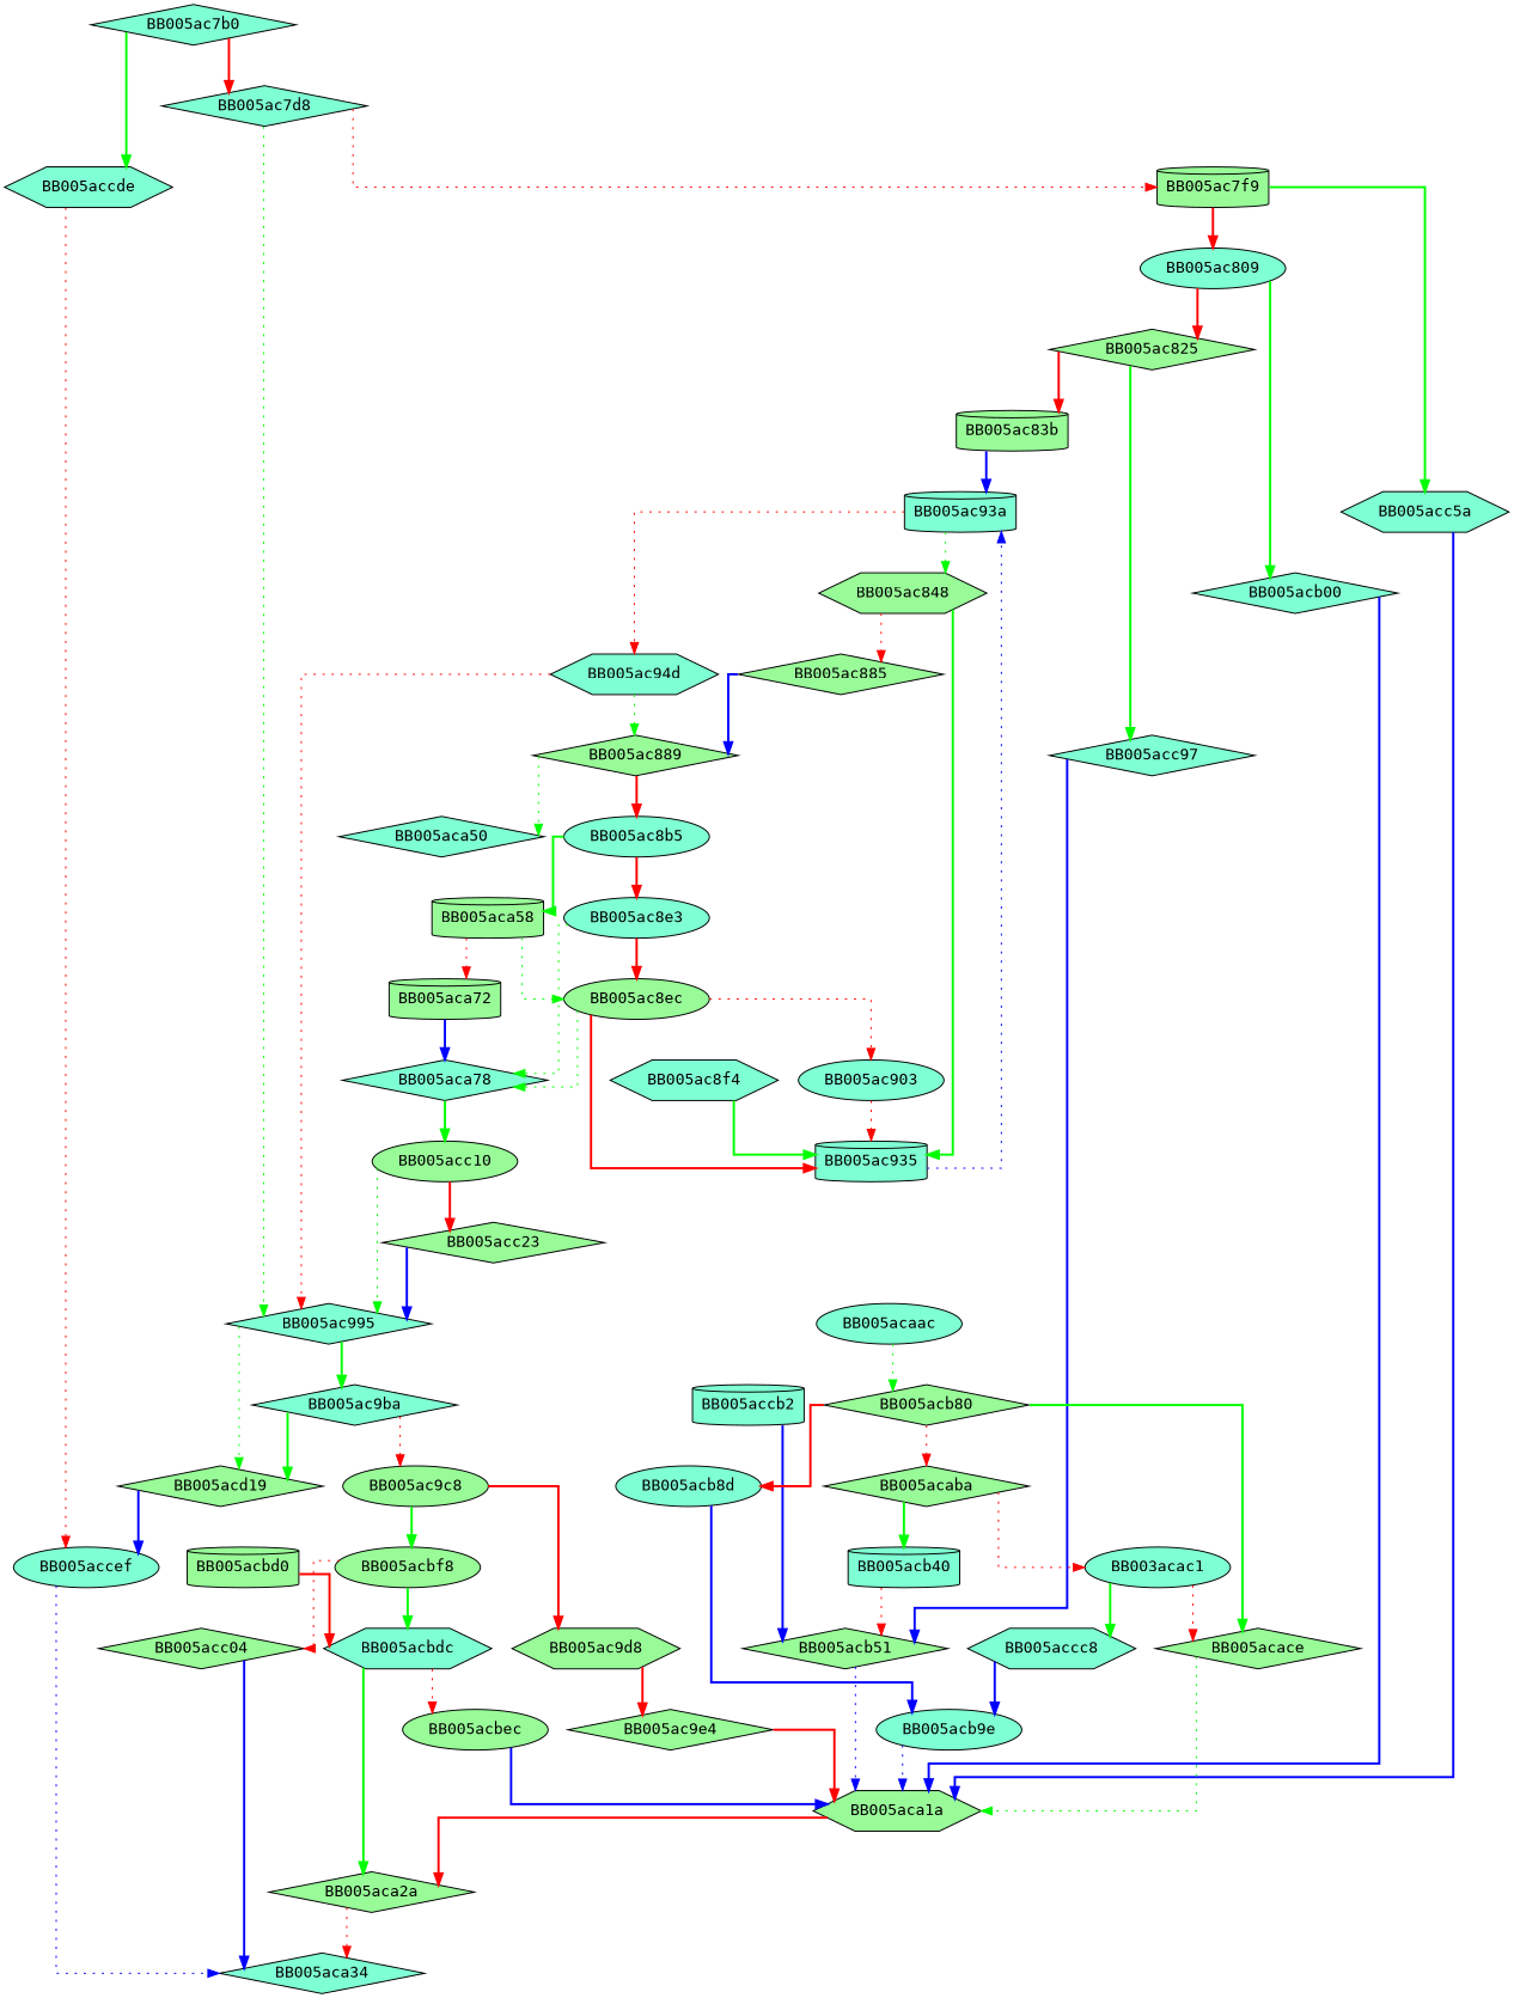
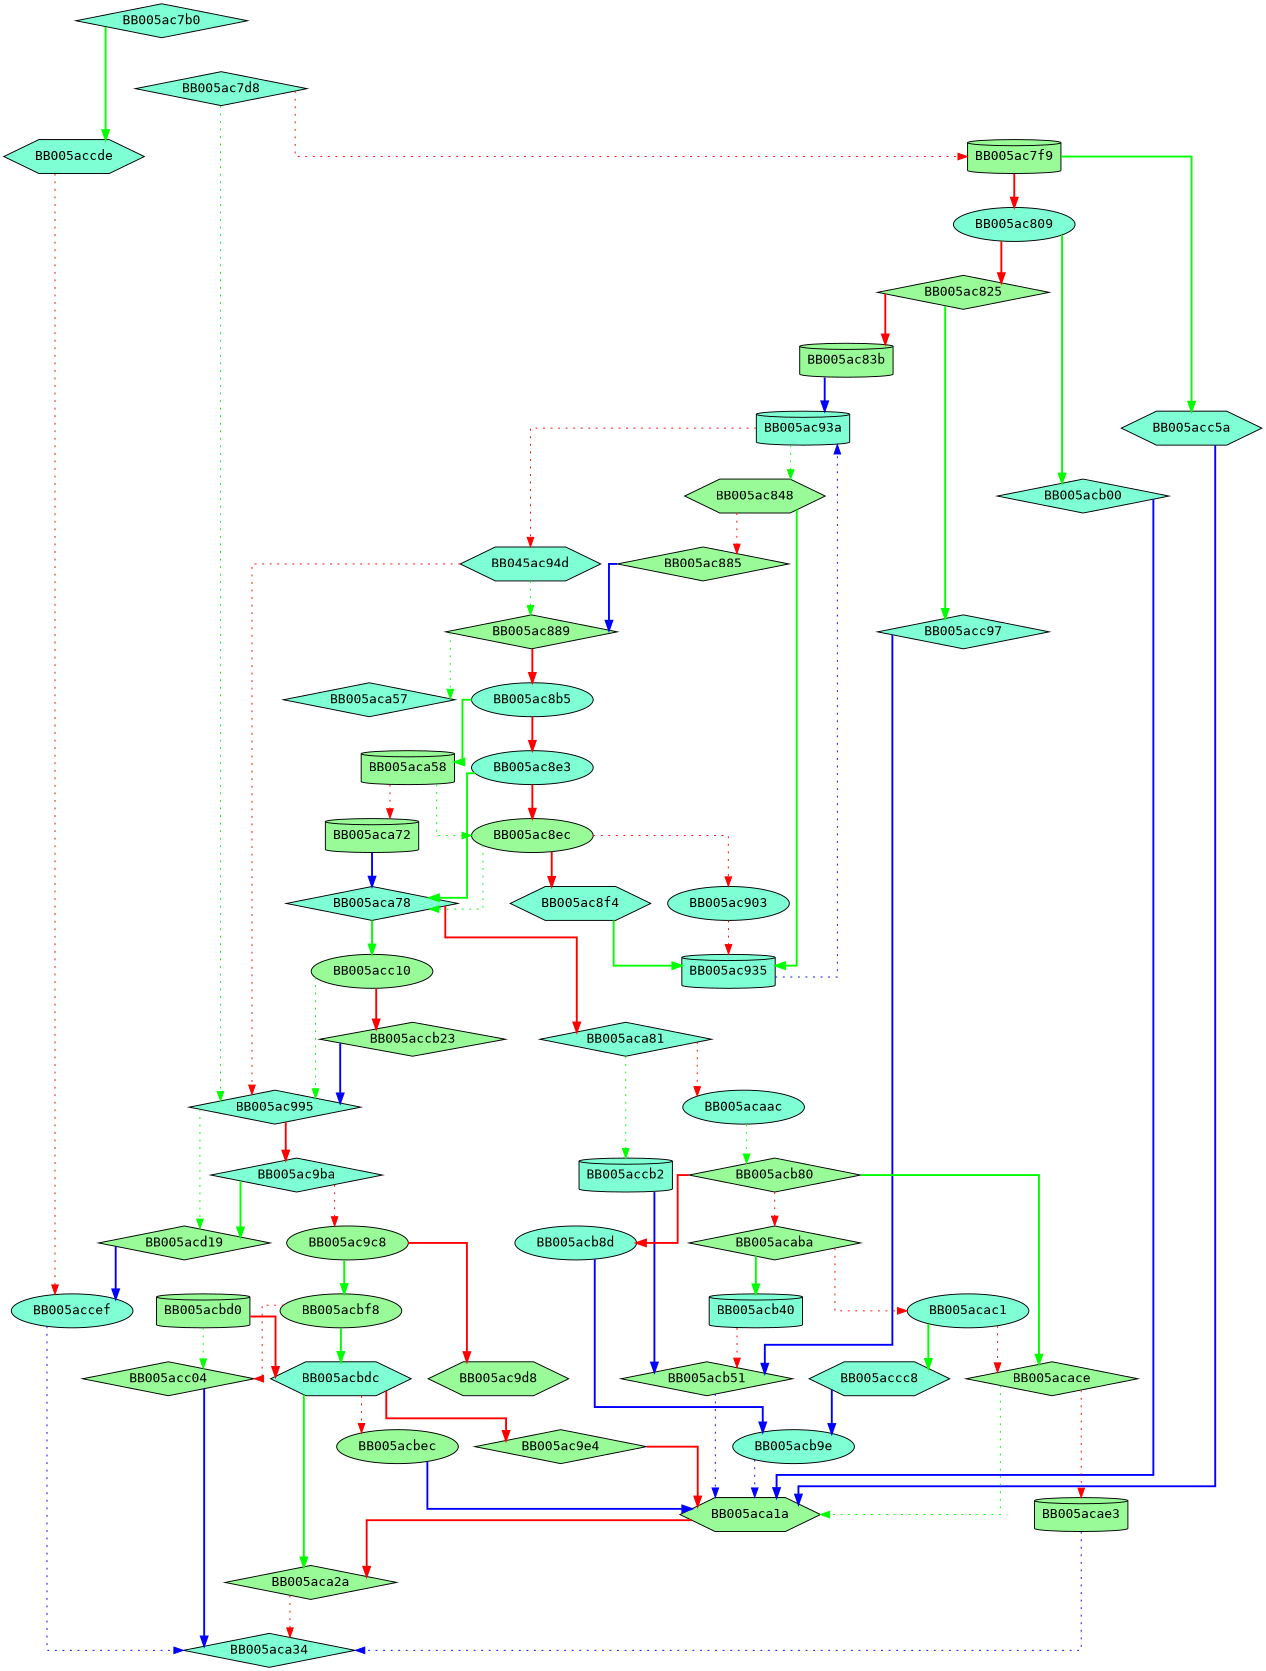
  digraph {
    fontname="DejaVu Sans Mono"
    splines=ortho
    node [fillcolor=aquamarine fontname="DejaVu Sans Mono" shape=diamond style=filled]
    edge [color=red fontname="DejaVu Sans Mono" style=bold]
    BB005accde [shape=hexagon]
    BB005ac7b0
    BB005ac7d8
    BB005accef [shape=ellipse]
    BB005ac995
    BB005ac7f9 [fillcolor=palegreen shape=cylinder]
    BB005aca34
    BB005acd19 [fillcolor=palegreen]
    BB005ac9ba
    BB005acc5a [shape=hexagon]
    BB005ac809 [shape=ellipse]
    BB005ac9c8 [fillcolor=palegreen shape=ellipse]
    BB005aca1a [fillcolor=palegreen shape=hexagon]
    BB005acb00
    BB005ac825 [fillcolor=palegreen]
    BB005aca2a [fillcolor=palegreen]
    BB005acc97
    BB005ac83b [fillcolor=palegreen shape=cylinder]
    BB005acb51 [fillcolor=palegreen]
    BB005ac93a [shape=cylinder]
    BB005ac848 [fillcolor=palegreen shape=hexagon]
-   BB005ac94d [shape=hexagon]
+   BB005ac94d [shape=hexagon label=BB045ac94d]
    BB005ac935 [shape=cylinder]
    BB005ac885 [fillcolor=palegreen]
    BB005ac889 [fillcolor=palegreen]
-   BB005aca50
+   BB005aca50 [label=BB005aca57]
    BB005ac8b5 [shape=ellipse]
    BB005aca58 [fillcolor=palegreen shape=cylinder]
    BB005ac8e3 [shape=ellipse]
    BB005ac8ec [fillcolor=palegreen shape=ellipse]
    BB005aca72 [fillcolor=palegreen shape=cylinder]
    BB005aca78
    BB005ac8f4 [shape=hexagon]
    BB005ac903 [shape=ellipse]
    BB005acc10 [fillcolor=palegreen shape=ellipse]
-   BB005acc23 [fillcolor=palegreen]
+   BB005aca81
+   BB005acc23 [fillcolor=palegreen label=BB005accb23]
    BB005accb2 [shape=cylinder]
    BB005acaac [shape=ellipse]
    BB005acbf8 [fillcolor=palegreen shape=ellipse]
    BB005ac9d8 [fillcolor=palegreen shape=hexagon]
    BB005acc04 [fillcolor=palegreen]
    BB005acbdc [shape=hexagon]
    BB005ac9e4 [fillcolor=palegreen]
    BB005acbec [fillcolor=palegreen shape=ellipse]
    BB005acbd0 [fillcolor=palegreen shape=cylinder]
    BB005acb80 [fillcolor=palegreen]
    BB005acaba [fillcolor=palegreen]
    BB005acace [fillcolor=palegreen]
    BB005acb8d [shape=ellipse]
    BB005acb40 [shape=cylinder]
-   BB005acac1 [shape=ellipse label=BB003acac1]
+   BB005acac1 [shape=ellipse]
+   BB005acae3 [fillcolor=palegreen shape=cylinder]
    BB005acb9e [shape=ellipse]
    BB005accc8 [shape=hexagon]
    BB005accde -> BB005accef [style=dotted]
    BB005ac7b0 -> BB005accde [color=green]
-   BB005ac7b0 -> BB005ac7d8
    BB005ac7d8 -> BB005ac995 [color=green style=dotted]
    BB005ac7d8 -> BB005ac7f9 [style=dotted]
    BB005accef -> BB005aca34 [color=blue style=dotted]
    BB005ac995 -> BB005acd19 [color=green style=dotted]
-   BB005ac995 -> BB005ac9ba [color=green]
+   BB005ac995 -> BB005ac9ba
    BB005ac7f9 -> BB005acc5a [color=green]
    BB005ac7f9 -> BB005ac809
    BB005acd19 -> BB005accef [color=blue]
    BB005ac9ba -> BB005acd19 [color=green]
    BB005ac9ba -> BB005ac9c8 [style=dotted]
    BB005acc5a -> BB005aca1a [color=blue]
    BB005ac809 -> BB005acb00 [color=green]
    BB005ac809 -> BB005ac825
    BB005ac9c8 -> BB005acbf8 [color=green]
    BB005ac9c8 -> BB005ac9d8
    BB005aca1a -> BB005aca2a
    BB005acb00 -> BB005aca1a [color=blue]
    BB005ac825 -> BB005acc97 [color=green]
    BB005ac825 -> BB005ac83b
    BB005aca2a -> BB005aca34 [style=dotted]
    BB005acc97 -> BB005acb51 [color=blue]
    BB005ac83b -> BB005ac93a [color=blue]
    BB005acb51 -> BB005aca1a [color=blue style=dotted]
    BB005ac93a -> BB005ac848 [color=green style=dotted]
    BB005ac93a -> BB005ac94d [style=dotted]
    BB005ac848 -> BB005ac935 [color=green]
    BB005ac848 -> BB005ac885 [style=dotted]
    BB005ac94d -> BB005ac995 [style=dotted]
    BB005ac94d -> BB005ac889 [color=green style=dotted]
    BB005ac935 -> BB005ac93a [color=blue style=dotted]
    BB005ac885 -> BB005ac889 [color=blue]
    BB005ac889 -> BB005aca50 [color=green style=dotted]
    BB005ac889 -> BB005ac8b5
    BB005ac8b5 -> BB005aca58 [color=green]
    BB005ac8b5 -> BB005ac8e3
    BB005aca58 -> BB005ac8ec [color=green style=dotted]
    BB005aca58 -> BB005aca72 [style=dotted]
    BB005ac8e3 -> BB005ac8ec
-   BB005ac8e3 -> BB005aca78 [color=green style=dotted]
+   BB005ac8e3 -> BB005aca78 [color=green]
    BB005ac8ec -> BB005aca78 [color=green style=dotted]
-   BB005ac8ec -> BB005ac935
+   BB005ac8ec -> BB005ac8f4
    BB005ac8ec -> BB005ac903 [style=dotted]
    BB005aca72 -> BB005aca78 [color=blue]
    BB005aca78 -> BB005acc10 [color=green]
+   BB005aca78 -> BB005aca81
    BB005ac8f4 -> BB005ac935 [color=green]
    BB005ac903 -> BB005ac935 [style=dotted]
    BB005acc10 -> BB005ac995 [color=green style=dotted]
    BB005acc10 -> BB005acc23
+   BB005aca81 -> BB005accb2 [color=green style=dotted]
+   BB005aca81 -> BB005acaac [style=dotted]
    BB005acc23 -> BB005ac995 [color=blue]
    BB005accb2 -> BB005acb51 [color=blue]
    BB005acaac -> BB005acb80 [color=green style=dotted]
    BB005acbf8 -> BB005acc04 [style=dotted]
    BB005acbf8 -> BB005acbdc [color=green]
-   BB005ac9d8 -> BB005ac9e4
+   BB005acbdc -> BB005ac9e4
    BB005acc04 -> BB005aca34 [color=blue]
    BB005acbdc -> BB005aca2a [color=green]
    BB005acbdc -> BB005acbec [style=dotted]
    BB005ac9e4 -> BB005aca1a
    BB005acbec -> BB005aca1a [color=blue]
+   BB005acbd0 -> BB005acc04 [color=green style=dotted]
    BB005acbd0 -> BB005acbdc
    BB005acb80 -> BB005acaba [style=dotted]
    BB005acb80 -> BB005acace [color=green]
    BB005acb80 -> BB005acb8d
    BB005acaba -> BB005acb40 [color=green]
    BB005acaba -> BB005acac1 [style=dotted]
    BB005acace -> BB005aca1a [color=green style=dotted]
+   BB005acace -> BB005acae3 [style=dotted]
    BB005acb8d -> BB005acb9e [color=blue]
    BB005acb40 -> BB005acb51 [style=dotted]
    BB005acac1 -> BB005acace [style=dotted]
    BB005acac1 -> BB005accc8 [color=green]
+   BB005acae3 -> BB005aca34 [color=blue style=dotted]
    BB005acb9e -> BB005aca1a [color=blue style=dotted]
    BB005accc8 -> BB005acb9e [color=blue]
  }
